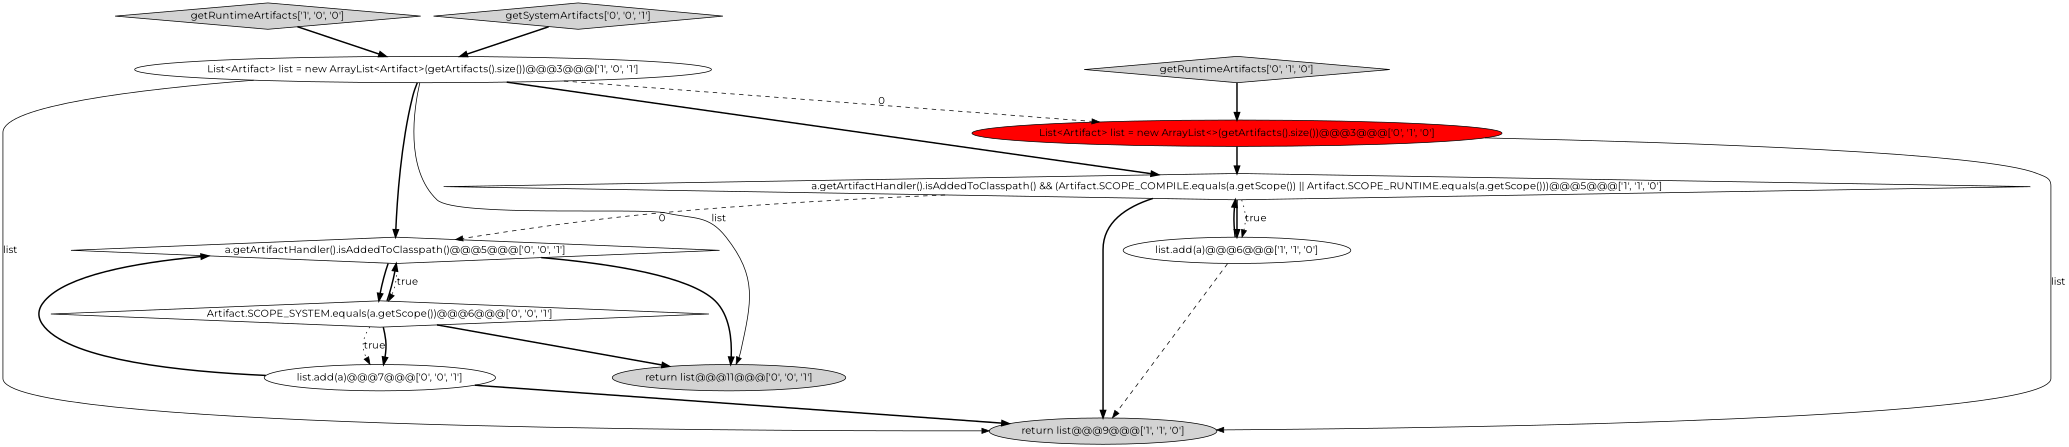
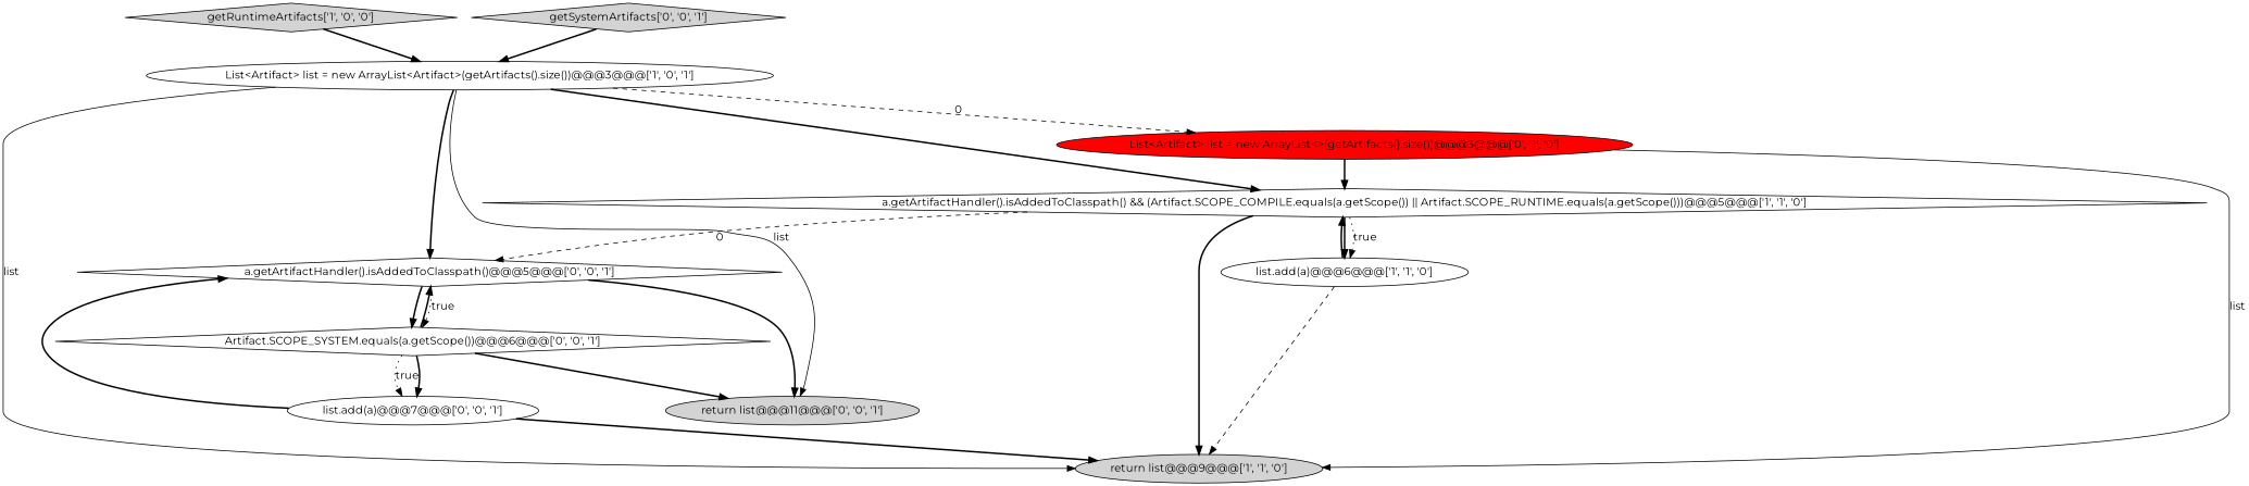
  digraph {
    fontname=Montserrat
    node [fillcolor=white fontname=Montserrat shape=ellipse style=filled]
    edge [fontname=Montserrat style=bold]
    n1 [label="List<Artifact> list = new ArrayList<Artifact>(getArtifacts().size())@@@3@@@['1', '0', '1']"]
    n2 [fillcolor=lightgray label="return list@@@9@@@['1', '1', '0']"]
    n3 [label="a.getArtifactHandler().isAddedToClasspath()@@@5@@@['0', '0', '1']" shape=diamond]
    n4 [label="a.getArtifactHandler().isAddedToClasspath() && (Artifact.SCOPE_COMPILE.equals(a.getScope()) || Artifact.SCOPE_RUNTIME.equals(a.getScope()))@@@5@@@['1', '1', '0']" shape=diamond]
    n5 [fillcolor=lightgray label="return list@@@11@@@['0', '0', '1']"]
    n6 [fillcolor=red label="List<Artifact> list = new ArrayList<>(getArtifacts().size())@@@3@@@['0', '1', '0']"]
    n7 [label="Artifact.SCOPE_SYSTEM.equals(a.getScope())@@@6@@@['0', '0', '1']" shape=diamond]
    n8 [label="list.add(a)@@@6@@@['1', '1', '0']"]
-   n9 [fillcolor=lightgray label="getRuntimeArtifacts['0', '1', '0']" shape=diamond]
    n10 [label="list.add(a)@@@7@@@['0', '0', '1']"]
    n11 [fillcolor=lightgray label="getRuntimeArtifacts['1', '0', '0']" shape=diamond]
    n12 [fillcolor=lightgray label="getSystemArtifacts['0', '0', '1']" shape=diamond]
    n1 -> n2 [label=list style=solid]
    n1 -> n3
    n1 -> n4
    n1 -> n5 [label=list style=solid]
    n1 -> n6 [label=0 style=dashed]
    n3 -> n5
    n3 -> n7 [label=true style=dotted]
    n3 -> n7
    n4 -> n2
    n4 -> n3 [label=0 style=dashed]
    n4 -> n8
    n4 -> n8 [label=true style=dotted]
    n6 -> n2 [label=list style=solid]
    n6 -> n4
    n7 -> n3
    n7 -> n5
    n7 -> n10 [label=true style=dotted]
    n7 -> n10
    n8 -> n2 [style=dashed]
    n8 -> n4
-   n9 -> n6
    n10 -> n2
    n10 -> n3
    n11 -> n1
    n12 -> n1
  }
